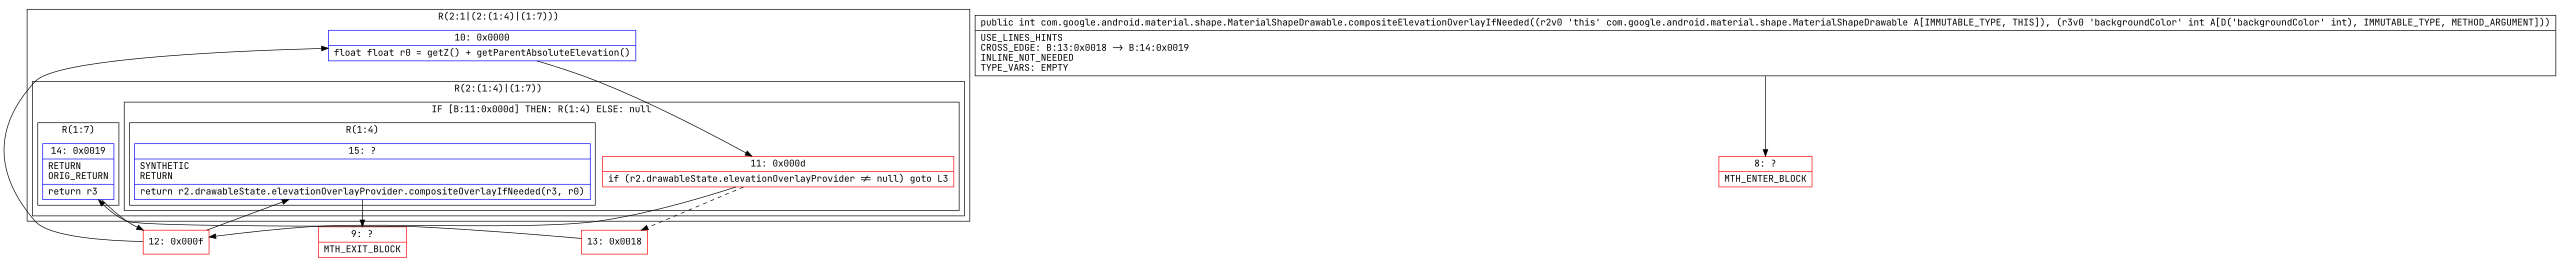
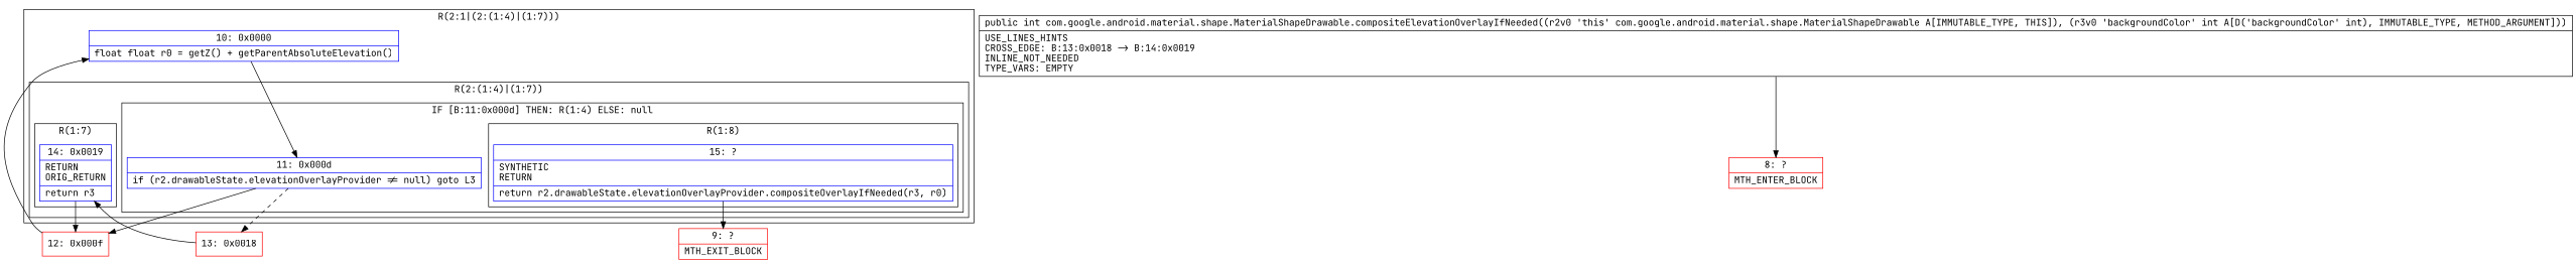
  digraph {
    fontname="JetBrains Mono"
    node [color=blue fontname="JetBrains Mono" shape=record]
    edge [fontname="JetBrains Mono"]
    n1 [label="{15\:\ ?|SYNTHETIC\lRETURN\l|return r2.drawableState.elevationOverlayProvider.compositeOverlayIfNeeded(r3, r0)\l}"]
-   n2 [color=red label="{11\:\ 0x000d|if (r2.drawableState.elevationOverlayProvider != null) goto L3\l}"]
+   n2 [label="{11\:\ 0x000d|if (r2.drawableState.elevationOverlayProvider != null) goto L3\l}"]
    n3 [label="{14\:\ 0x0019|RETURN\lORIG_RETURN\l|return r3\l}"]
    n4 [label="{10\:\ 0x0000|float float r0 = getZ() + getParentAbsoluteElevation()\l}"]
    n5 [color=red label="{9\:\ ?|MTH_EXIT_BLOCK\l}"]
    n6 [color=red label="{12\:\ 0x000f}"]
    n7 [color=red label="{13\:\ 0x0018}"]
    n8 [color=red label="{8\:\ ?|MTH_ENTER_BLOCK\l}"]
    n9 [label="{public int com.google.android.material.shape.MaterialShapeDrawable.compositeElevationOverlayIfNeeded((r2v0 'this' com.google.android.material.shape.MaterialShapeDrawable A[IMMUTABLE_TYPE, THIS]), (r3v0 'backgroundColor' int A[D('backgroundColor' int), IMMUTABLE_TYPE, METHOD_ARGUMENT]))  | USE_LINES_HINTS\lCROSS_EDGE: B:13:0x0018 \-\> B:14:0x0019\lINLINE_NOT_NEEDED\lTYPE_VARS: EMPTY\l}" color=""]
    subgraph cluster_1 {
      label="R(2:1|(2:(1:4)|(1:7)))"
      n4
      subgraph cluster_2 {
        label="R(2:(1:4)|(1:7))"
        subgraph cluster_3 {
          label="IF [B:11:0x000d] THEN: R(1:4) ELSE: null"
          n2
          subgraph cluster_4 {
-           label="R(1:4)"
+           label="R(1:8)"
            n1
          }
        }
        subgraph cluster_5 {
          label="R(1:7)"
          n3
        }
      }
    }
    n1 -> n5
    n2 -> n6
    n2 -> n7 [style=dashed]
    n3 -> n6
    n4 -> n2
-   n6 -> n1
    n6 -> n4
    n7 -> n3
    n9 -> n8
  }
